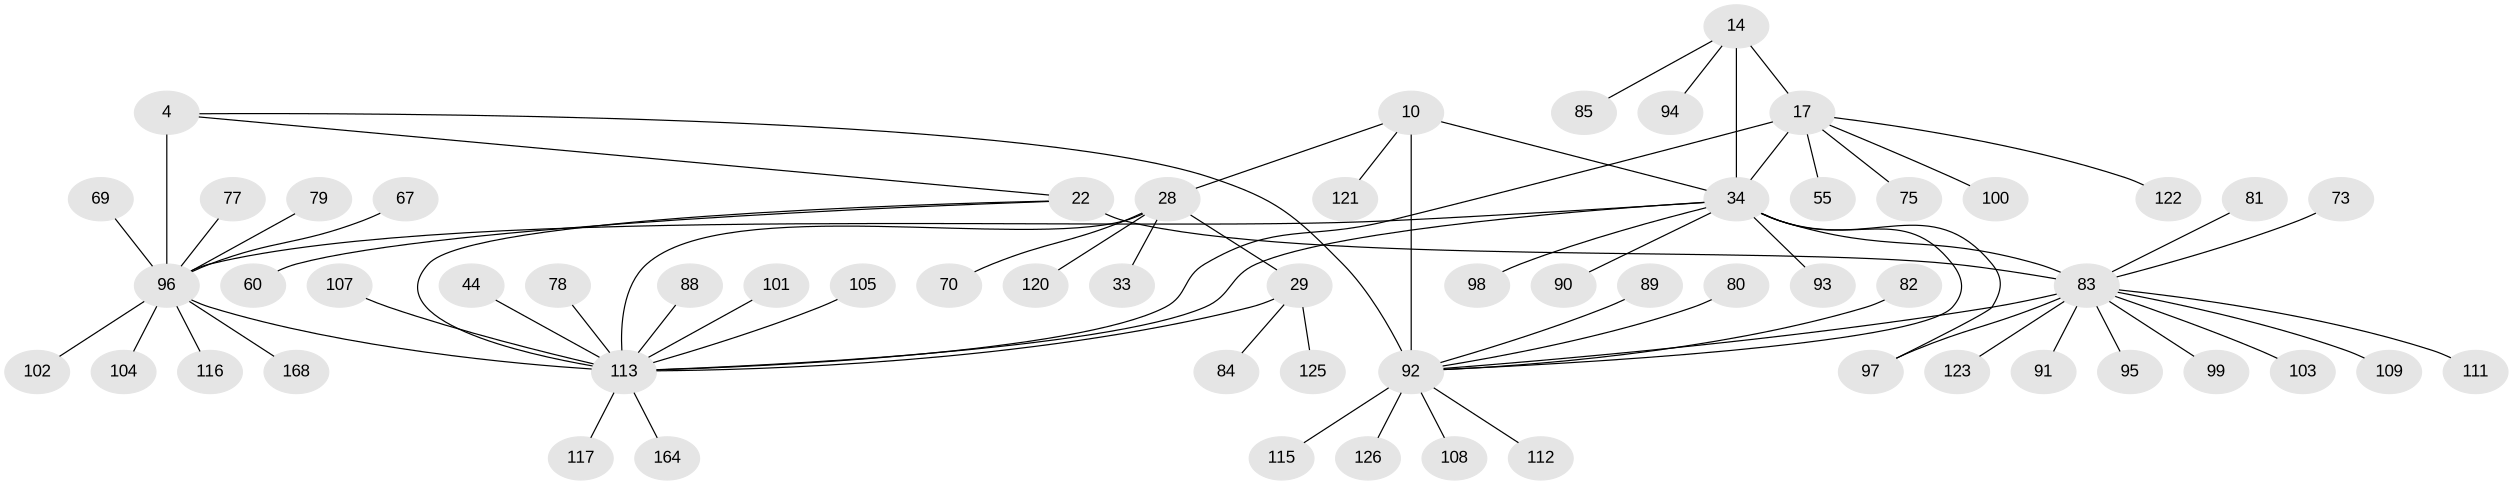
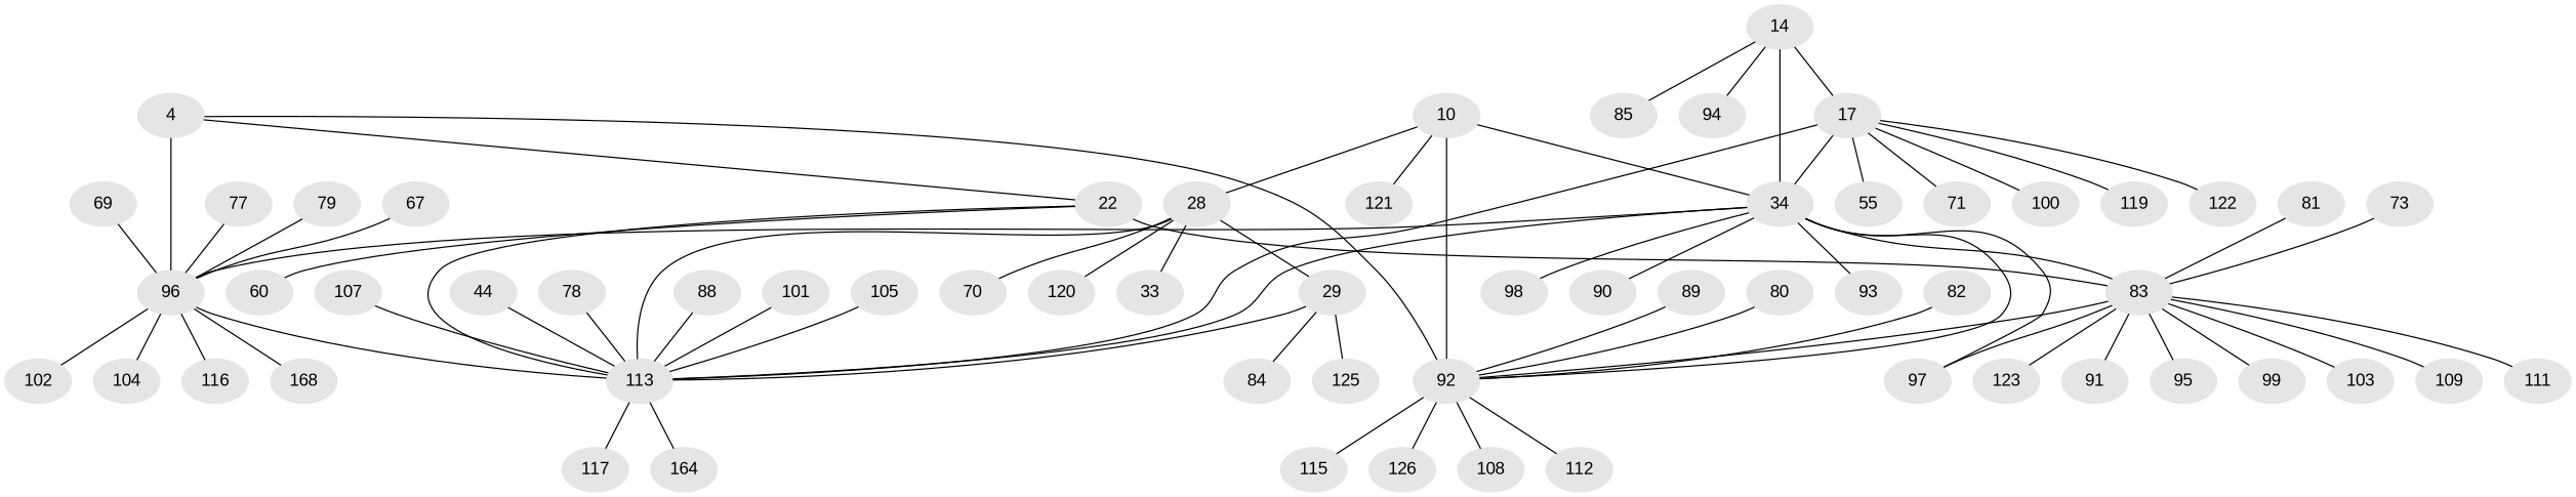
  graph {
    fontname="Liberation Sans"
    node [color=gray90 fontname="Liberation Sans" style=filled]
    edge [fontname="Liberation Sans"]
    4 [super="+3"]
    22 [super="+21"]
    92 [super="+74+48+56+76"]
    96 [super="+64"]
    113 [super="+57+59+106+110+53+36"]
    60
    83 [super="+23+31+47+41+45+49+24+61+62+68+72"]
    108
    112 [super="+37"]
    115
    126
    102
    104
    116
    n15 [label=168]
    10 [super="+8"]
    28 [super="+25"]
    34 [super="+18"]
    121 [super="+54"]
    29 [super="+26"]
    33
    70
    120
    90
    93
    97 [super="+66"]
    98
    14 [super="+13"]
    17 [super="+16"]
    85
    94 [super="+87"]
    55
-   71 [super="+51" label=75]
+   71 [super="+51"]
    100
+   119 [super="+114"]
    122
    117 [super="+65"]
    n38 [label=164]
    91
    95
    99
    103
    109
    111
    123
    84
    125
    44
    67 [super="+32"]
    69
    73
    77
    78
    79
    80
    81
    82
    88
    89
    101 [super="+38"]
    105
    107
    4 -- 22
    4 -- 92
    4 -- 96 [weight=8]
    22 -- 113 [weight=4]
    22 -- 60
    22 -- 83 [weight=8]
    92 -- 108
    92 -- 112
    92 -- 115
    92 -- 126
    96 -- 113 [weight=2]
    96 -- 102
    96 -- 104
    96 -- 116
    96 -- n15
    113 -- 117
    113 -- n38
    83 -- 92
    83 -- 97
    83 -- 91
    83 -- 95
    83 -- 99
    83 -- 103
    83 -- 109
    83 -- 111
    83 -- 123
    10 -- 92 [weight=8]
    10 -- 28
    10 -- 34
    10 -- 121
    28 -- 113 [weight=4]
    28 -- 29 [weight=4]
    28 -- 33
    28 -- 70
    28 -- 120
    34 -- 92 [weight=2]
    34 -- 96
    34 -- 113
    34 -- 83 [weight=3]
    34 -- 90
    34 -- 93
    34 -- 97 [weight=2]
    34 -- 98
    29 -- 113 [weight=4]
    29 -- 84
    29 -- 125
    14 -- 34 [weight=4]
    14 -- 17 [weight=4]
    14 -- 85
    14 -- 94
    17 -- 113
    17 -- 34 [weight=4]
    17 -- 55
    17 -- 71
    17 -- 100
+   17 -- 119
    17 -- 122
    44 -- 113
    67 -- 96
    69 -- 96
    73 -- 83
    77 -- 96
    78 -- 113
    79 -- 96
    80 -- 92
    81 -- 83
    82 -- 92
    88 -- 113
    89 -- 92
    101 -- 113
    105 -- 113
    107 -- 113
  }
